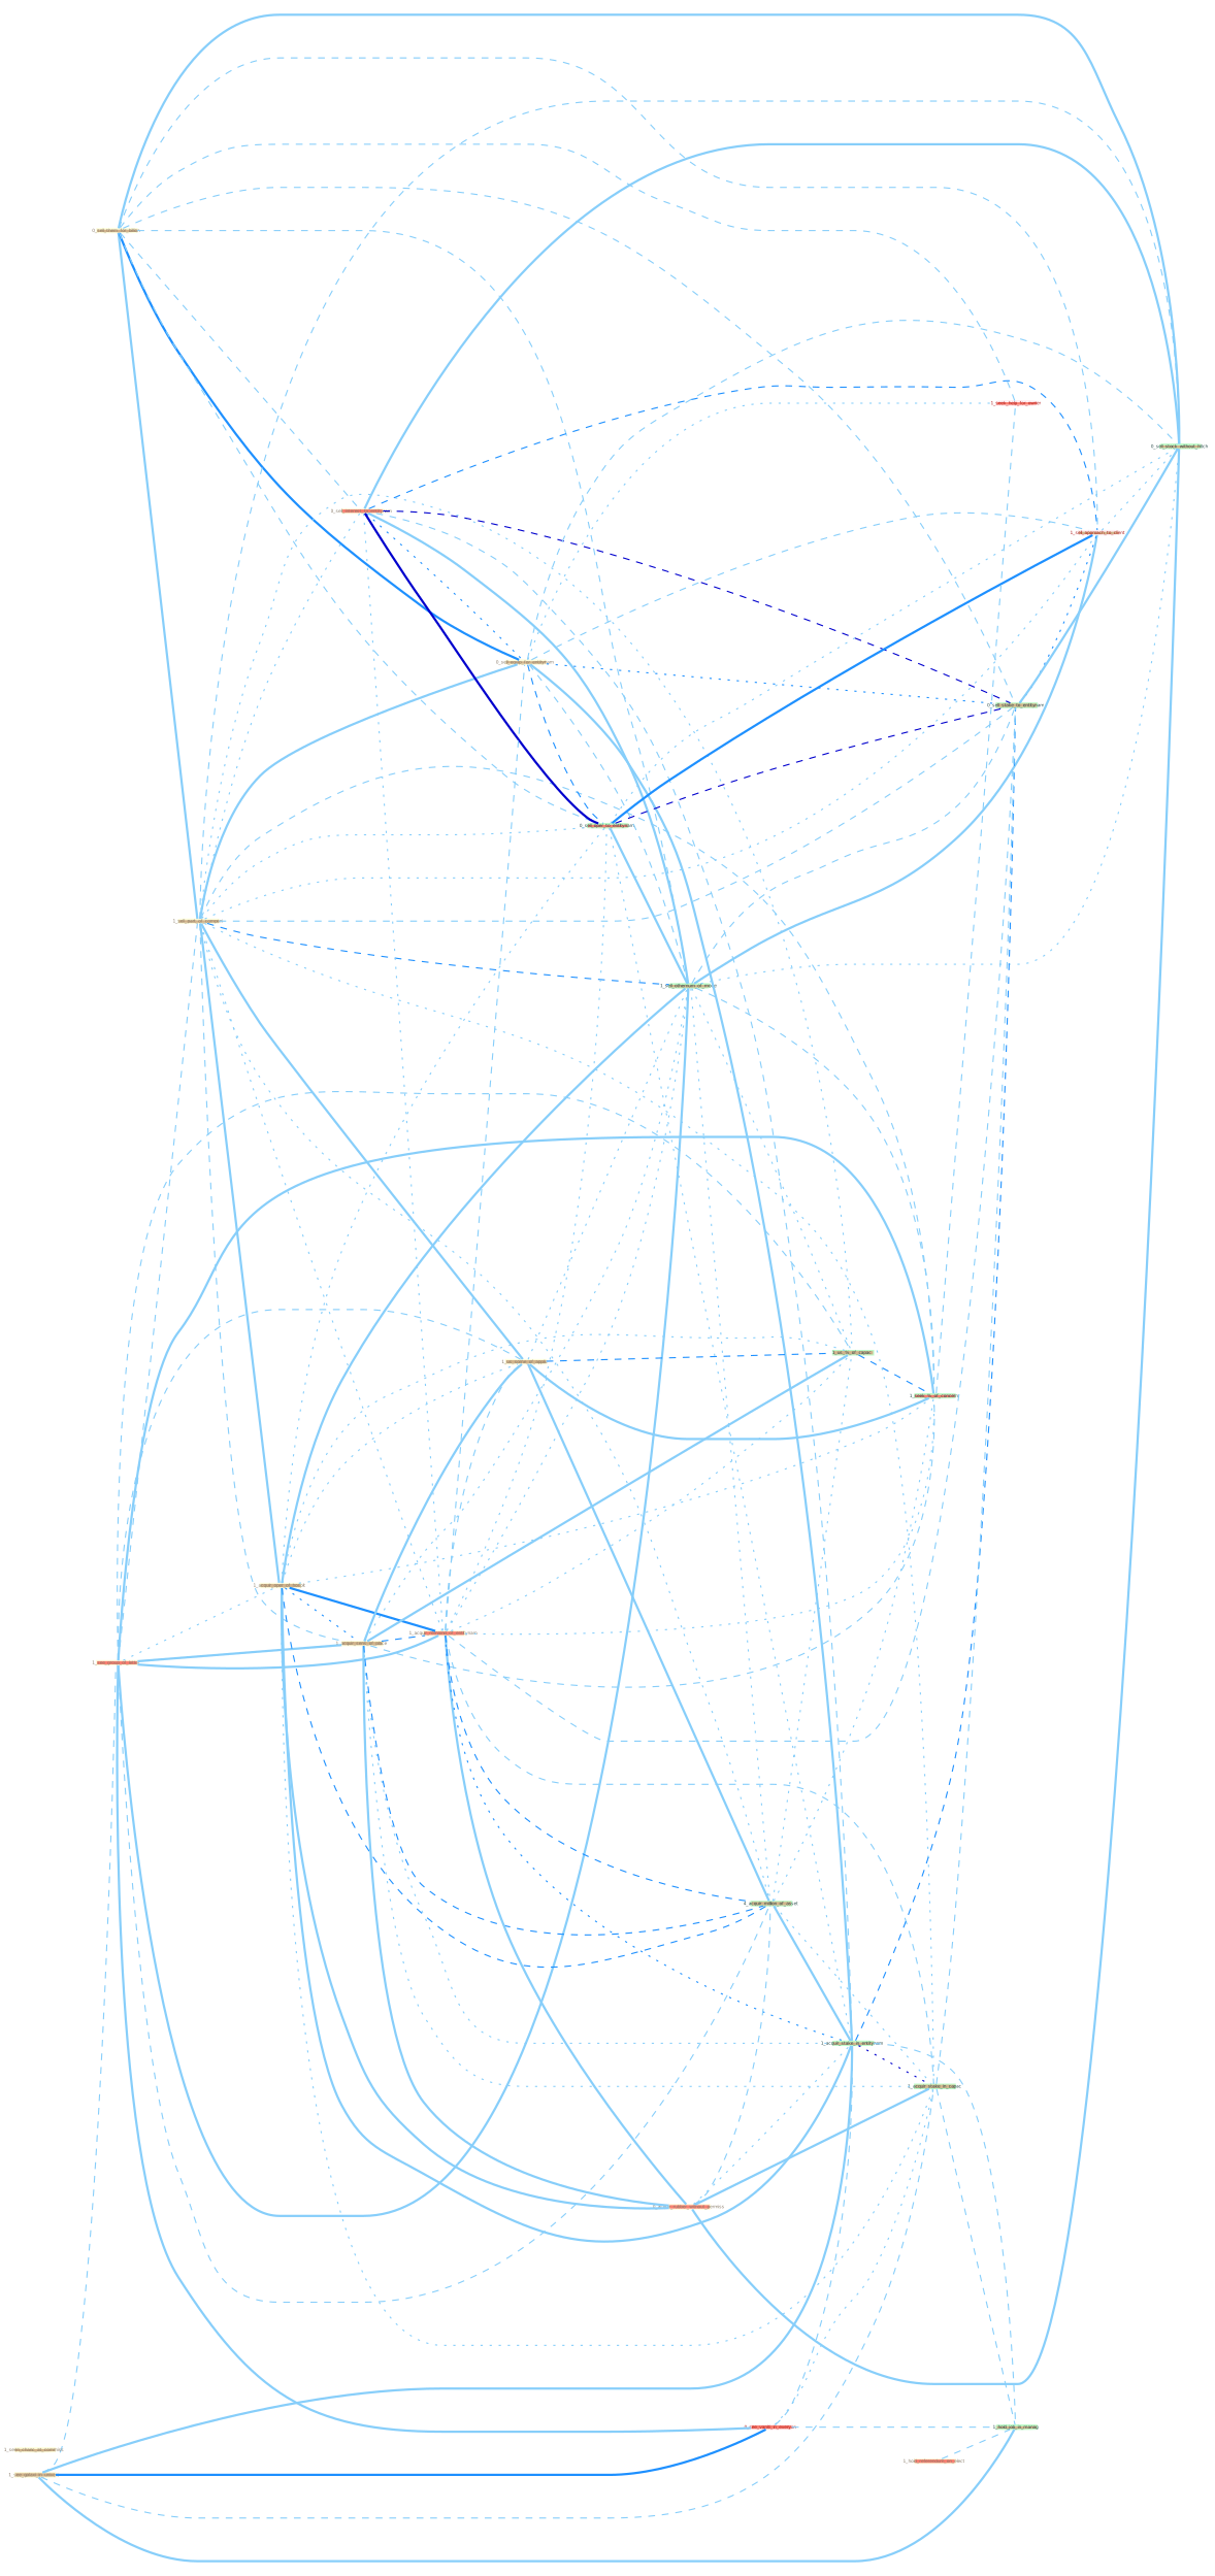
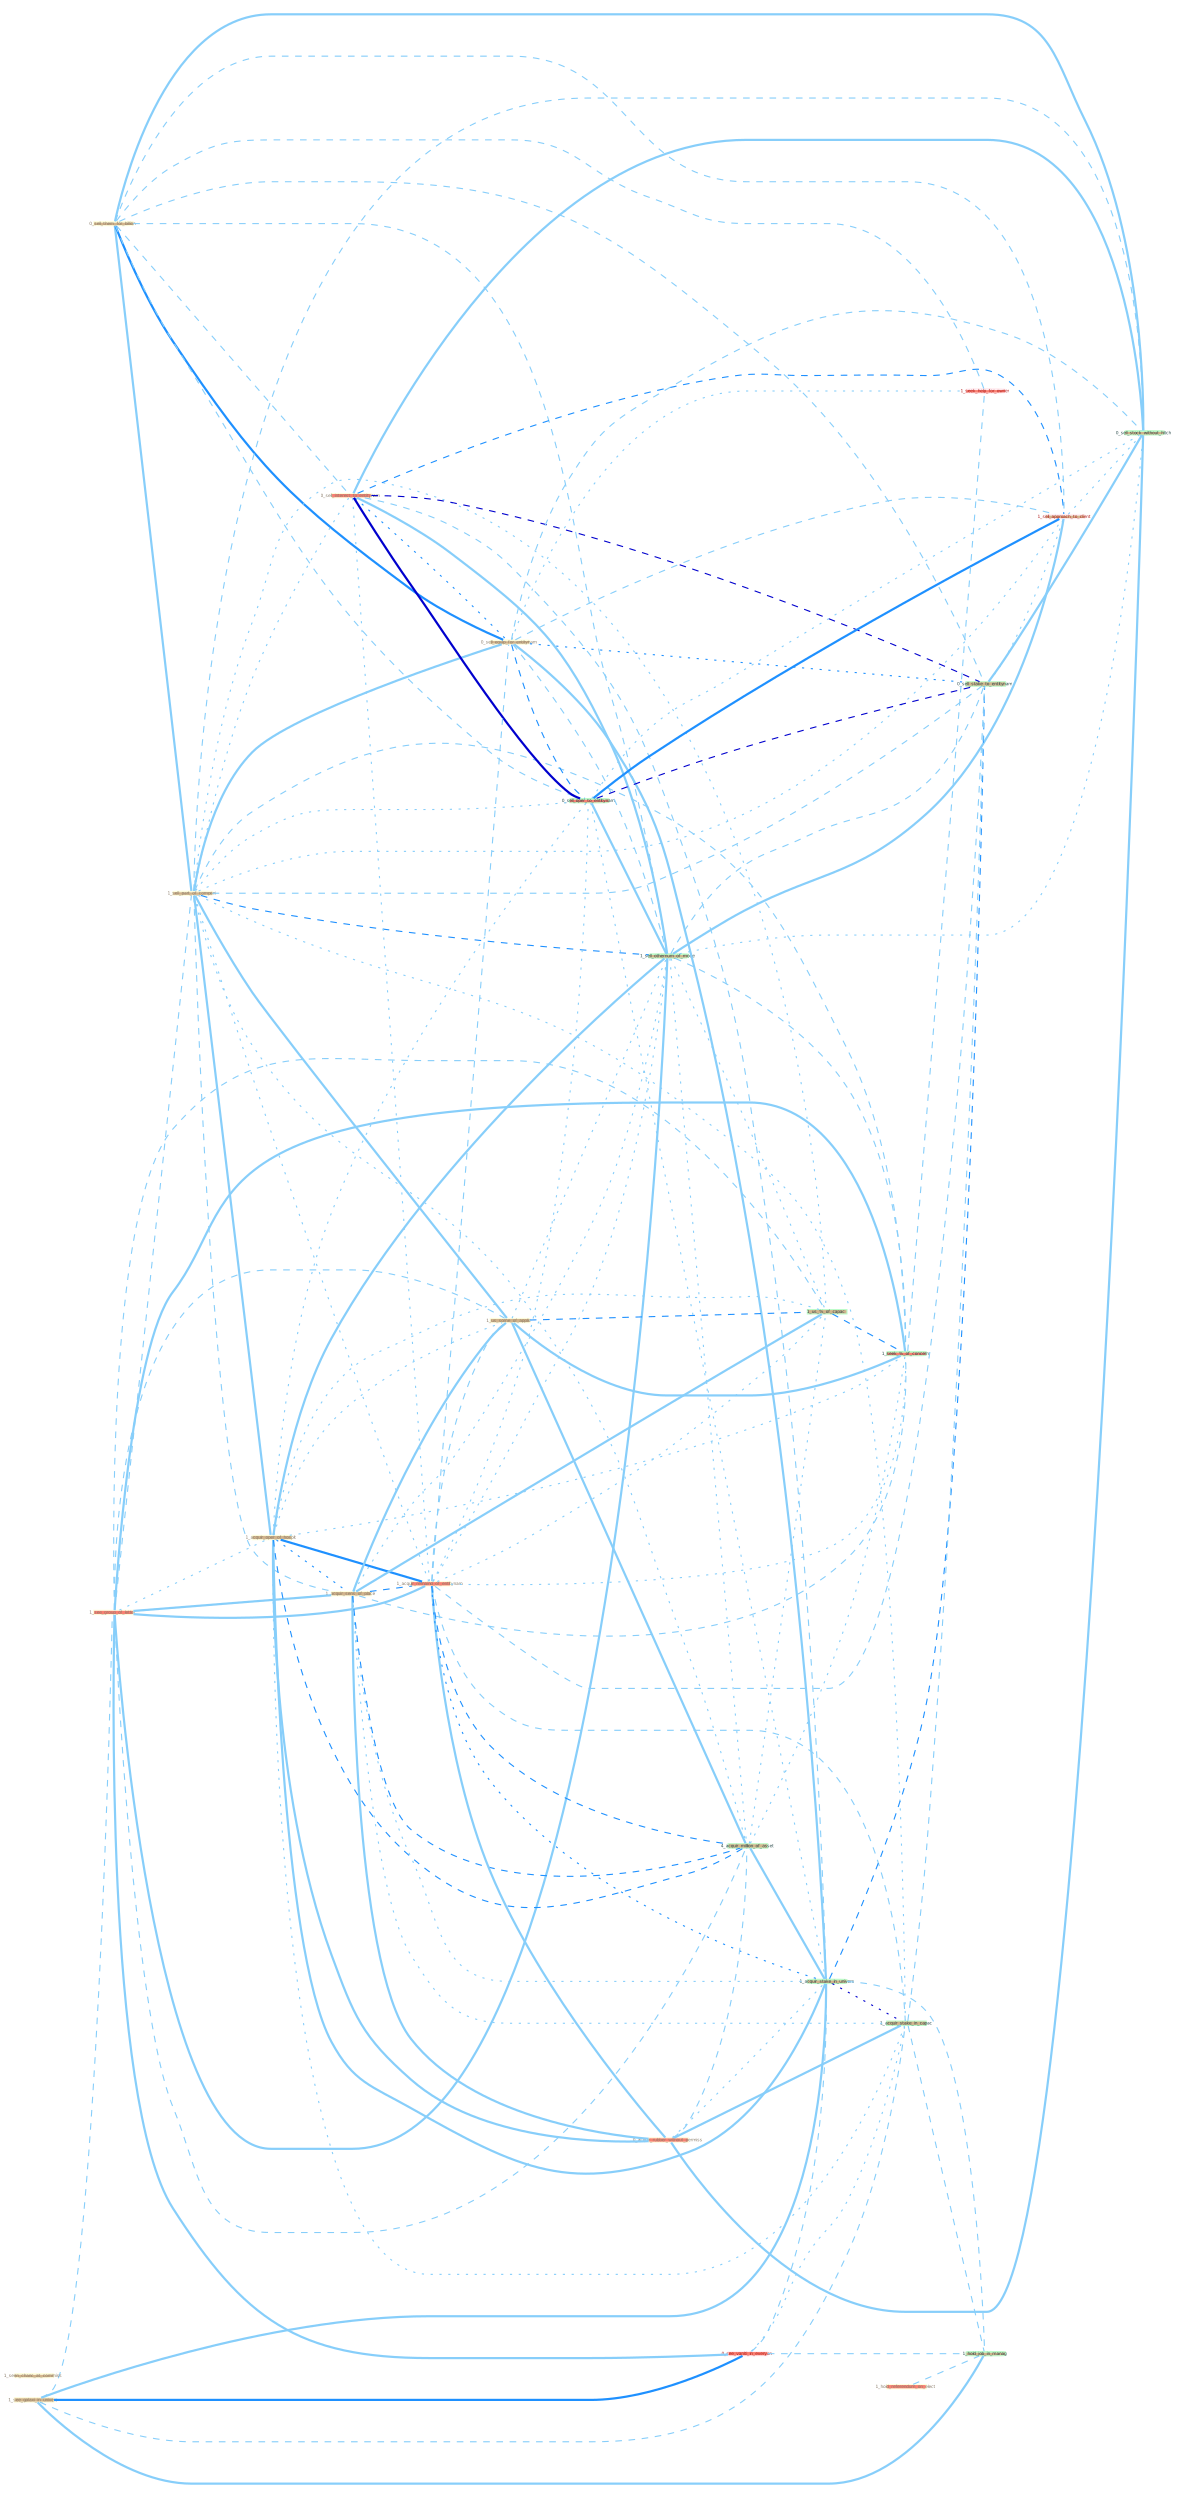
  graph {
    fontname="DejaVu Sans"
    rankdir=LR
    node [color="#ffffe0" fillcolor=tan fixedsize=true fontcolor="#8b7d6b" fontname="DejaVu Sans" fontsize=4 shape=box style=filled]
    edge [color="#87cefa" fontname="DejaVu Sans" style=dashed w=1]
    "0_sell_them_for_billion " [height=.06 shape=cylinder width=.5]
    "1_see_galaxi_in_univers " [height=.06 width=.5]
    "1_see_group_of_letter " [fillcolor=salmon height=.06 width=.5]
    "1_hold_referendum_on_elect " [fillcolor=salmon height=.06 width=.5]
    "1_sell_part_of_compani " [height=.06 shape=cylinder width=.5]
    "1_seen_chanc_at_commiss " [height=.06 shape=cylinder width=.5]
    "0_sell_interest_to_entitynam " [fillcolor=salmon height=.06 width=.5]
    "1_acquir_oper_of_hospit " [height=.06 width=.5]
    "1_acquir_sens_of_place " [height=.06 width=.5]
    "1_acquir_remaind_of_entitynam " [fillcolor=salmon height=.06 width=.5]
    "0_acquir_rubber_without_permiss " [fillcolor=salmon height=.06 width=.5]
    "0_sell_equip_for_entitynam " [height=.06 shape=cylinder width=.5]
    "1_us_some_of_applic " [height=.06 width=.5]
    "0_see_vaniti_in_everyon " [color="#fff0f5" fillcolor=salmon fontcolor="#b22222" height=.06 width=.5]
    "1_sell_approach_to_client " [color="#fff0f5" fontcolor="#b22222" height=.06 shape=cylinder width=.5]
    "1_seek_help_for_owner " [color="#fff0f5" fillcolor=salmon fontcolor="#b22222" height=.06 shape=cylinder width=.5]
    "0_sell_oper_to_entitynam " [color="#BDFCC9" fillcolor=salmon fontcolor="#2f4f4f" height=.06 shape=cylinder width=.5]
    "1_sell_othernum_of_model " [color="#BDFCC9" fontcolor="#2f4f4f" height=.06 shape=cylinder width=.5]
    "0_sell_stake_to_entitynam " [color="#BDFCC9" fontcolor="#2f4f4f" height=.06 width=.5]
    "0_sell_stock_without_hitch " [color="#BDFCC9" fontcolor="#2f4f4f" height=.06 shape=cylinder width=.5]
-   "1_acquir_stake_in_entitynam " [color="#BDFCC9" fontcolor="#2f4f4f" height=.06 shape=cylinder width=.5]
+   "1_acquir_stake_in_entitynam " [color="#BDFCC9" fontcolor="#2f4f4f" height=.06 shape=cylinder width=.5 label="1_acquir_stake_in_univers"]
    n22 [color="#BDFCC9" fontcolor="#2f4f4f" height=.06 label="1_acquir_stake_in_capac" width=.5]
    "1_hold_job_in_manag " [color="#BDFCC9" fontcolor="#2f4f4f" height=.06 shape=cylinder width=.5]
    n24 [color="#BDFCC9" fontcolor="#2f4f4f" height=.06 label="4_acquir_million_of_asset" width=.5]
    "1_us_%_of_capac " [color="#BDFCC9" fontcolor="#2f4f4f" height=.06 width=.5]
    "1_seek_%_of_concern " [color="#BDFCC9" fillcolor=salmon fontcolor="#2f4f4f" height=.06 shape=cylinder width=.5]
    subgraph sub_1 {
      "0_sell_them_for_billion "
      "1_see_galaxi_in_univers "
      "1_see_group_of_letter "
      "1_hold_referendum_on_elect "
      "1_sell_part_of_compani "
      "1_seen_chanc_at_commiss "
      "0_sell_interest_to_entitynam "
      "1_acquir_oper_of_hospit "
      "1_acquir_sens_of_place "
      "1_acquir_remaind_of_entitynam "
      "0_acquir_rubber_without_permiss "
      "0_sell_equip_for_entitynam "
      "1_us_some_of_applic "
    }
    subgraph sub_2 {
      "0_see_vaniti_in_everyon "
      "1_sell_approach_to_client "
      "1_seek_help_for_owner "
    }
    "0_sell_them_for_billion " -- "1_sell_part_of_compani " [style=bold]
    "0_sell_them_for_billion " -- "0_sell_interest_to_entitynam "
    "0_sell_them_for_billion " -- "0_sell_equip_for_entitynam " [color="#1e90ff" style=bold w=2]
    "0_sell_them_for_billion " -- "1_sell_approach_to_client "
    "0_sell_them_for_billion " -- "1_seek_help_for_owner "
    "0_sell_them_for_billion " -- "0_sell_oper_to_entitynam "
    "0_sell_them_for_billion " -- "1_sell_othernum_of_model "
    "0_sell_them_for_billion " -- "0_sell_stake_to_entitynam "
    "0_sell_them_for_billion " -- "0_sell_stock_without_hitch " [style=bold]
    "1_see_galaxi_in_univers " -- "1_see_group_of_letter "
    "1_see_galaxi_in_univers " -- "0_see_vaniti_in_everyon " [color="#1e90ff" style=bold w=2]
    "1_see_galaxi_in_univers " -- "1_acquir_stake_in_entitynam " [style=bold]
    "1_see_galaxi_in_univers " -- n22
    "1_see_galaxi_in_univers " -- "1_hold_job_in_manag " [style=bold]
    "1_see_group_of_letter " -- "1_sell_part_of_compani "
    "1_see_group_of_letter " -- "1_acquir_oper_of_hospit " [style=dotted]
    "1_see_group_of_letter " -- "1_acquir_sens_of_place " [style=bold]
    "1_see_group_of_letter " -- "1_acquir_remaind_of_entitynam " [style=bold]
    "1_see_group_of_letter " -- "1_us_some_of_applic "
    "1_see_group_of_letter " -- "0_see_vaniti_in_everyon " [style=bold]
    "1_see_group_of_letter " -- "1_sell_othernum_of_model " [style=bold]
    "1_see_group_of_letter " -- n24
    "1_see_group_of_letter " -- "1_us_%_of_capac "
    "1_see_group_of_letter " -- "1_seek_%_of_concern " [style=bold]
    "1_hold_referendum_on_elect " -- "1_hold_job_in_manag "
    "1_sell_part_of_compani " -- "0_sell_interest_to_entitynam " [style=dotted]
    "1_sell_part_of_compani " -- "1_acquir_oper_of_hospit " [style=bold]
    "1_sell_part_of_compani " -- "1_acquir_sens_of_place "
    "1_sell_part_of_compani " -- "1_acquir_remaind_of_entitynam " [style=dotted]
    "1_sell_part_of_compani " -- "0_sell_equip_for_entitynam " [style=bold]
    "1_sell_part_of_compani " -- "1_us_some_of_applic " [style=bold]
    "1_sell_part_of_compani " -- "1_sell_approach_to_client " [style=dotted]
    "1_sell_part_of_compani " -- "0_sell_oper_to_entitynam " [style=dotted]
    "1_sell_part_of_compani " -- "1_sell_othernum_of_model " [color="#1e90ff" w=2]
    "1_sell_part_of_compani " -- "0_sell_stake_to_entitynam "
    "1_sell_part_of_compani " -- "0_sell_stock_without_hitch "
    "1_sell_part_of_compani " -- n22 [style=dotted]
    "1_sell_part_of_compani " -- n24 [style=dotted]
    "1_sell_part_of_compani " -- "1_us_%_of_capac " [style=dotted]
    "1_sell_part_of_compani " -- "1_seek_%_of_concern "
    "0_sell_interest_to_entitynam " -- "1_acquir_remaind_of_entitynam " [style=dotted]
    "0_sell_interest_to_entitynam " -- "0_sell_equip_for_entitynam " [color="#1e90ff" style=dotted w=2]
    "0_sell_interest_to_entitynam " -- "1_sell_approach_to_client " [color="#1e90ff" w=2]
    "0_sell_interest_to_entitynam " -- "0_sell_oper_to_entitynam " [color="#0000cd" style=bold w=3]
    "0_sell_interest_to_entitynam " -- "1_sell_othernum_of_model " [style=bold]
    "0_sell_interest_to_entitynam " -- "0_sell_stake_to_entitynam " [color="#0000cd" w=3]
    "0_sell_interest_to_entitynam " -- "0_sell_stock_without_hitch " [style=bold]
    "0_sell_interest_to_entitynam " -- "1_acquir_stake_in_entitynam "
    "1_acquir_oper_of_hospit " -- "1_acquir_sens_of_place " [color="#1e90ff" style=dotted w=2]
    "1_acquir_oper_of_hospit " -- "1_acquir_remaind_of_entitynam " [color="#1e90ff" style=bold w=2]
    "1_acquir_oper_of_hospit " -- "0_acquir_rubber_without_permiss " [style=bold]
    "1_acquir_oper_of_hospit " -- "1_us_some_of_applic " [style=dotted]
    "1_acquir_oper_of_hospit " -- "0_sell_oper_to_entitynam " [style=dotted]
    "1_acquir_oper_of_hospit " -- "1_sell_othernum_of_model " [style=bold]
    "1_acquir_oper_of_hospit " -- "1_acquir_stake_in_entitynam " [style=bold]
    "1_acquir_oper_of_hospit " -- n22 [style=dotted]
    "1_acquir_oper_of_hospit " -- n24 [color="#1e90ff" w=2]
    "1_acquir_oper_of_hospit " -- "1_us_%_of_capac " [style=dotted]
    "1_acquir_oper_of_hospit " -- "1_seek_%_of_concern " [style=dotted]
    "1_acquir_sens_of_place " -- "1_acquir_remaind_of_entitynam " [color="#1e90ff" w=2]
    "1_acquir_sens_of_place " -- "0_acquir_rubber_without_permiss " [style=bold]
    "1_acquir_sens_of_place " -- "1_us_some_of_applic " [style=bold]
    "1_acquir_sens_of_place " -- "1_sell_othernum_of_model " [style=dotted]
    "1_acquir_sens_of_place " -- "1_acquir_stake_in_entitynam " [style=dotted]
    "1_acquir_sens_of_place " -- n22 [style=dotted]
    "1_acquir_sens_of_place " -- n24 [color="#1e90ff" w=2]
    "1_acquir_sens_of_place " -- "1_us_%_of_capac " [style=bold]
    "1_acquir_sens_of_place " -- "1_seek_%_of_concern "
    "1_acquir_remaind_of_entitynam " -- "0_acquir_rubber_without_permiss " [style=bold]
    "1_acquir_remaind_of_entitynam " -- "0_sell_equip_for_entitynam "
    "1_acquir_remaind_of_entitynam " -- "1_us_some_of_applic "
    "1_acquir_remaind_of_entitynam " -- "0_sell_oper_to_entitynam " [style=dotted]
    "1_acquir_remaind_of_entitynam " -- "1_sell_othernum_of_model " [style=dotted]
    "1_acquir_remaind_of_entitynam " -- "0_sell_stake_to_entitynam "
    "1_acquir_remaind_of_entitynam " -- "1_acquir_stake_in_entitynam " [color="#1e90ff" style=dotted w=2]
    "1_acquir_remaind_of_entitynam " -- n22
    "1_acquir_remaind_of_entitynam " -- n24 [color="#1e90ff" w=2]
    "1_acquir_remaind_of_entitynam " -- "1_us_%_of_capac " [style=dotted]
    "1_acquir_remaind_of_entitynam " -- "1_seek_%_of_concern " [style=dotted]
    "0_acquir_rubber_without_permiss " -- "0_sell_stock_without_hitch " [style=bold]
    "0_acquir_rubber_without_permiss " -- "1_acquir_stake_in_entitynam " [style=dotted]
    "0_acquir_rubber_without_permiss " -- n22 [style=bold]
    "0_acquir_rubber_without_permiss " -- n24
    "0_sell_equip_for_entitynam " -- "1_sell_approach_to_client "
    "0_sell_equip_for_entitynam " -- "1_seek_help_for_owner " [style=dotted]
    "0_sell_equip_for_entitynam " -- "0_sell_oper_to_entitynam " [color="#1e90ff" w=2]
    "0_sell_equip_for_entitynam " -- "1_sell_othernum_of_model "
    "0_sell_equip_for_entitynam " -- "0_sell_stake_to_entitynam " [color="#1e90ff" style=dotted w=2]
    "0_sell_equip_for_entitynam " -- "0_sell_stock_without_hitch "
    "0_sell_equip_for_entitynam " -- "1_acquir_stake_in_entitynam " [style=bold]
    "1_us_some_of_applic " -- "1_sell_othernum_of_model " [style=dotted]
    "1_us_some_of_applic " -- n24 [style=bold]
    "1_us_some_of_applic " -- "1_us_%_of_capac " [color="#1e90ff" w=2]
    "1_us_some_of_applic " -- "1_seek_%_of_concern " [style=bold]
    "0_see_vaniti_in_everyon " -- "1_acquir_stake_in_entitynam "
    "0_see_vaniti_in_everyon " -- n22 [style=dotted]
    "0_see_vaniti_in_everyon " -- "1_hold_job_in_manag "
    "1_sell_approach_to_client " -- "0_sell_stock_without_hitch " [style=dotted]
    "0_sell_oper_to_entitynam " -- "1_sell_approach_to_client " [color="#1e90ff" style=bold w=2]
    "0_sell_oper_to_entitynam " -- "1_sell_othernum_of_model " [style=bold]
    "0_sell_oper_to_entitynam " -- "0_sell_stake_to_entitynam " [color="#0000cd" w=3]
    "0_sell_oper_to_entitynam " -- "0_sell_stock_without_hitch " [style=dotted]
    "0_sell_oper_to_entitynam " -- "1_acquir_stake_in_entitynam " [style=dotted]
    "1_sell_othernum_of_model " -- "1_sell_approach_to_client " [style=bold]
    "1_sell_othernum_of_model " -- "0_sell_stake_to_entitynam "
    "1_sell_othernum_of_model " -- "0_sell_stock_without_hitch " [style=dotted]
    "1_sell_othernum_of_model " -- n24 [style=dotted]
    "1_sell_othernum_of_model " -- "1_us_%_of_capac " [style=dotted]
    "1_sell_othernum_of_model " -- "1_seek_%_of_concern "
-   "0_sell_stake_to_entitynam " -- "1_sell_approach_to_client " [color="#1e90ff" style=dotted w=2]
+   "0_sell_stake_to_entitynam " -- "1_sell_approach_to_client " [style=dotted w=2]
    "0_sell_stake_to_entitynam " -- "0_sell_stock_without_hitch " [style=bold]
    "1_acquir_stake_in_entitynam " -- "0_sell_stake_to_entitynam " [color="#1e90ff" w=2]
    "1_acquir_stake_in_entitynam " -- n22 [color="#0000cd" style=dotted w=3]
    "1_acquir_stake_in_entitynam " -- "1_hold_job_in_manag "
    n22 -- "0_sell_stake_to_entitynam "
    n22 -- "1_hold_job_in_manag "
    n24 -- "1_acquir_stake_in_entitynam " [style=bold]
-   n24 -- n22 [style=dotted]
    n24 -- "1_us_%_of_capac " [style=dotted]
    n24 -- "1_seek_%_of_concern " [style=dotted]
    "1_us_%_of_capac " -- "1_seek_%_of_concern " [color="#1e90ff" w=2]
    "1_seek_%_of_concern " -- "1_seek_help_for_owner "
  }
